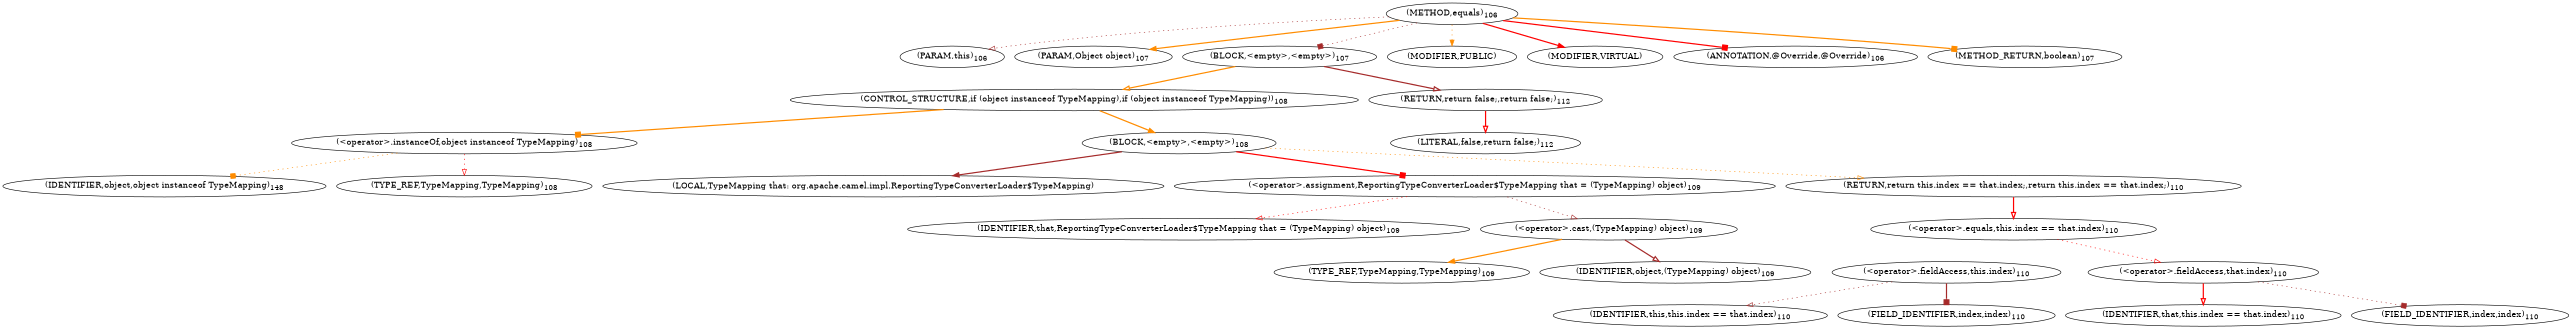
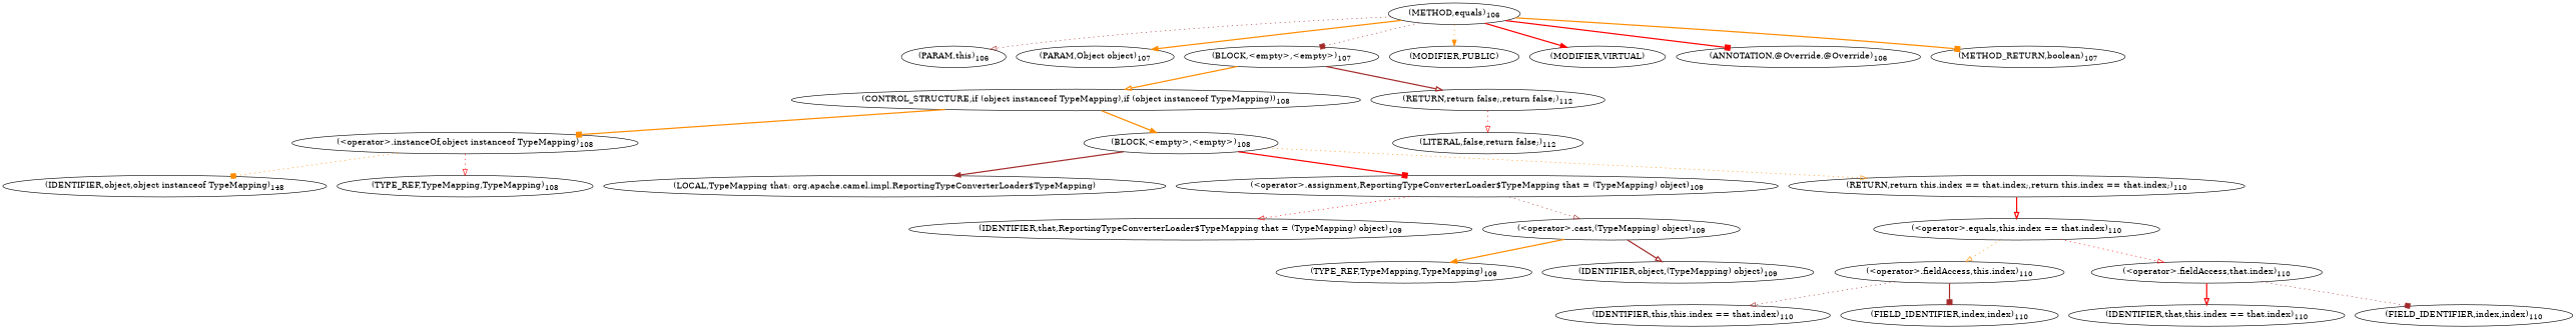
  digraph {
    edge [arrowhead=onormal color=darkorange style=bold]
    n1 [label=<(METHOD,equals)<SUB>106</SUB>>]
    n2 [label=<(PARAM,this)<SUB>106</SUB>>]
    n3 [label=<(PARAM,Object object)<SUB>107</SUB>>]
    n4 [label=<(BLOCK,&lt;empty&gt;,&lt;empty&gt;)<SUB>107</SUB>>]
    n5 [label=<(MODIFIER,PUBLIC)>]
    n6 [label=<(MODIFIER,VIRTUAL)>]
    n7 [label=<(ANNOTATION,@Override,@Override)<SUB>106</SUB>>]
    n8 [label=<(METHOD_RETURN,boolean)<SUB>107</SUB>>]
    n9 [label=<(CONTROL_STRUCTURE,if (object instanceof TypeMapping),if (object instanceof TypeMapping))<SUB>108</SUB>>]
    n10 [label=<(RETURN,return false;,return false;)<SUB>112</SUB>>]
    n11 [label=<(&lt;operator&gt;.instanceOf,object instanceof TypeMapping)<SUB>108</SUB>>]
    n12 [label=<(BLOCK,&lt;empty&gt;,&lt;empty&gt;)<SUB>108</SUB>>]
    n13 [label=<(LITERAL,false,return false;)<SUB>112</SUB>>]
    n14 [label=<(IDENTIFIER,object,object instanceof TypeMapping)<SUB>148</SUB>>]
    n15 [label=<(TYPE_REF,TypeMapping,TypeMapping)<SUB>108</SUB>>]
    n16 [label=<(LOCAL,TypeMapping that: org.apache.camel.impl.ReportingTypeConverterLoader$TypeMapping)>]
    n17 [label=<(&lt;operator&gt;.assignment,ReportingTypeConverterLoader$TypeMapping that = (TypeMapping) object)<SUB>109</SUB>>]
    n18 [label=<(RETURN,return this.index == that.index;,return this.index == that.index;)<SUB>110</SUB>>]
    n19 [label=<(IDENTIFIER,that,ReportingTypeConverterLoader$TypeMapping that = (TypeMapping) object)<SUB>109</SUB>>]
    n20 [label=<(&lt;operator&gt;.cast,(TypeMapping) object)<SUB>109</SUB>>]
    n21 [label=<(&lt;operator&gt;.equals,this.index == that.index)<SUB>110</SUB>>]
    n22 [label=<(TYPE_REF,TypeMapping,TypeMapping)<SUB>109</SUB>>]
    n23 [label=<(IDENTIFIER,object,(TypeMapping) object)<SUB>109</SUB>>]
    n24 [label=<(&lt;operator&gt;.fieldAccess,this.index)<SUB>110</SUB>>]
    n25 [label=<(&lt;operator&gt;.fieldAccess,that.index)<SUB>110</SUB>>]
    n26 [label=<(IDENTIFIER,this,this.index == that.index)<SUB>110</SUB>>]
    n27 [label=<(FIELD_IDENTIFIER,index,index)<SUB>110</SUB>>]
    n28 [label=<(IDENTIFIER,that,this.index == that.index)<SUB>110</SUB>>]
    n29 [label=<(FIELD_IDENTIFIER,index,index)<SUB>110</SUB>>]
    n1 -> n2 [color=brown style=dotted]
    n1 -> n3 [arrowhead=normal]
    n1 -> n4 [arrowhead=box color=brown style=dotted]
    n1 -> n5 [arrowhead=normal style=dotted]
    n1 -> n6 [arrowhead=normal color=red]
    n1 -> n7 [arrowhead=box color=red]
    n1 -> n8 [arrowhead=box]
    n4 -> n9
    n4 -> n10 [color=brown]
    n9 -> n11 [arrowhead=box]
    n9 -> n12 [arrowhead=normal]
-   n10 -> n13 [color=red]
+   n10 -> n13 [color=red style=dotted]
    n11 -> n14 [arrowhead=box style=dotted]
    n11 -> n15 [color=red style=dotted]
    n12 -> n16 [arrowhead=normal color=brown]
    n12 -> n17 [arrowhead=box color=red]
    n12 -> n18 [style=dotted]
    n17 -> n19 [color=red style=dotted]
    n17 -> n20 [color=brown style=dotted]
    n18 -> n21 [color=red]
    n20 -> n22 [arrowhead=normal]
    n20 -> n23 [color=brown]
+   n21 -> n24 [style=dotted]
    n21 -> n25 [color=red style=dotted]
    n24 -> n26 [color=brown style=dotted]
    n24 -> n27 [arrowhead=box color=brown]
    n25 -> n28 [color=red]
    n25 -> n29 [arrowhead=box color=brown style=dotted]
  }
